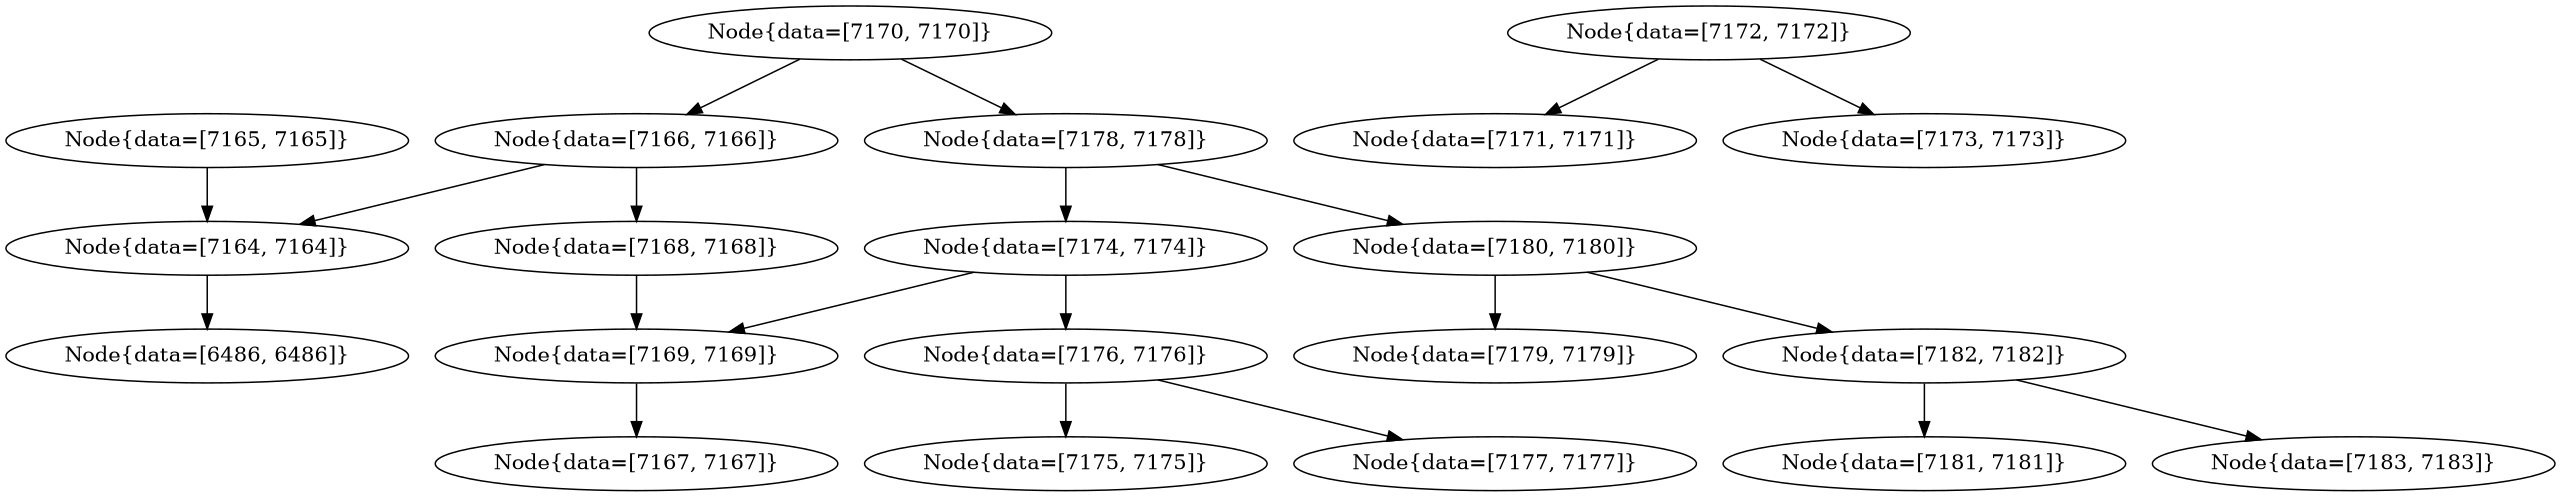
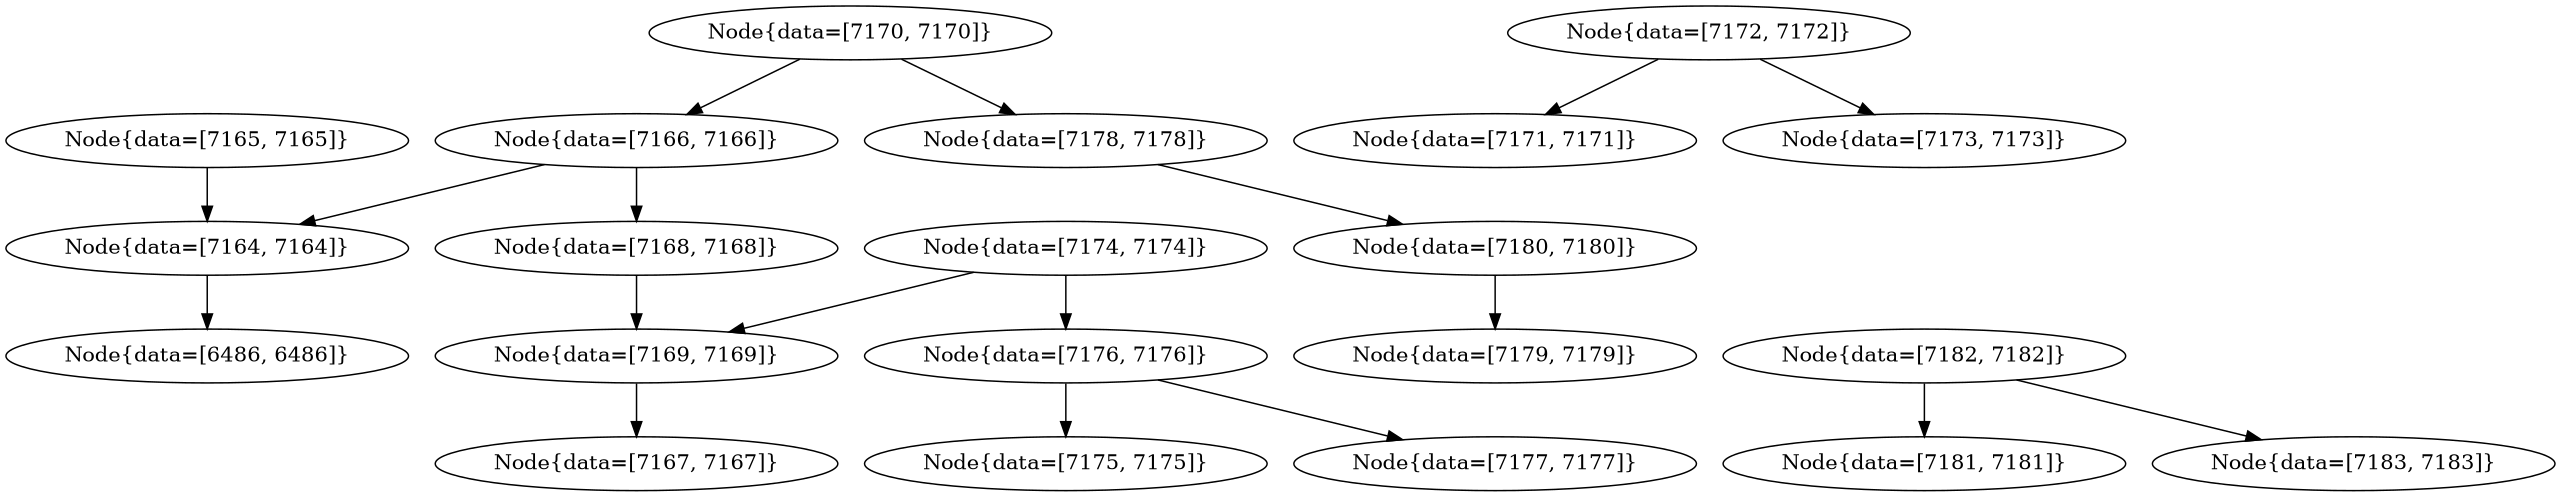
  digraph {
    n1 [label="Node{data=[7170, 7170]}"]
    n2 [label="Node{data=[7166, 7166]}"]
    n3 [label="Node{data=[7178, 7178]}"]
    n4 [label="Node{data=[7164, 7164]}"]
    n5 [label="Node{data=[7168, 7168]}"]
    n6 [label="Node{data=[7174, 7174]}"]
    n7 [label="Node{data=[7180, 7180]}"]
    n8 [label="Node{data=[6486, 6486]}"]
    n9 [label="Node{data=[7169, 7169]}"]
    n10 [label="Node{data=[7165, 7165]}"]
    n11 [label="Node{data=[7167, 7167]}"]
    n12 [label="Node{data=[7176, 7176]}"]
    n13 [label="Node{data=[7179, 7179]}"]
    n14 [label="Node{data=[7182, 7182]}"]
    n15 [label="Node{data=[7172, 7172]}"]
    n16 [label="Node{data=[7171, 7171]}"]
    n17 [label="Node{data=[7173, 7173]}"]
    n18 [label="Node{data=[7175, 7175]}"]
    n19 [label="Node{data=[7177, 7177]}"]
    n20 [label="Node{data=[7181, 7181]}"]
    n21 [label="Node{data=[7183, 7183]}"]
    n1 -> n2
    n1 -> n3
    n2 -> n4
    n2 -> n5
-   n3 -> n6
    n3 -> n7
    n4 -> n8
    n5 -> n9
    n6 -> n9
    n6 -> n12
    n7 -> n13
-   n7 -> n14
    n9 -> n11
    n10 -> n4
    n12 -> n18
    n12 -> n19
    n14 -> n20
    n14 -> n21
    n15 -> n16
    n15 -> n17
  }
